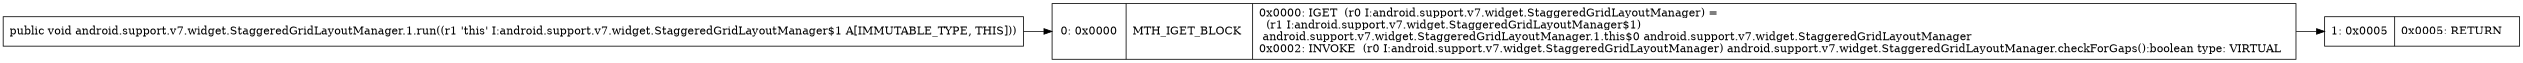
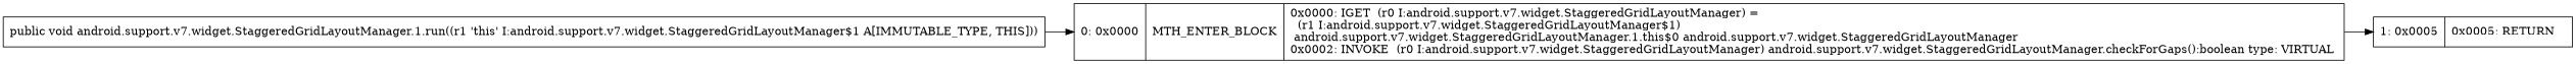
  digraph {
    rankdir=LR
    node [shape=record]
-   n1 [label="{0\:\ 0x0000|MTH_IGET_BLOCK\l|0x0000: IGET  (r0 I:android.support.v7.widget.StaggeredGridLayoutManager) = \l  (r1 I:android.support.v7.widget.StaggeredGridLayoutManager$1)\l android.support.v7.widget.StaggeredGridLayoutManager.1.this$0 android.support.v7.widget.StaggeredGridLayoutManager \l0x0002: INVOKE  (r0 I:android.support.v7.widget.StaggeredGridLayoutManager) android.support.v7.widget.StaggeredGridLayoutManager.checkForGaps():boolean type: VIRTUAL \l}"]
+   n1 [label="{0\:\ 0x0000|MTH_ENTER_BLOCK\l|0x0000: IGET  (r0 I:android.support.v7.widget.StaggeredGridLayoutManager) = \l  (r1 I:android.support.v7.widget.StaggeredGridLayoutManager$1)\l android.support.v7.widget.StaggeredGridLayoutManager.1.this$0 android.support.v7.widget.StaggeredGridLayoutManager \l0x0002: INVOKE  (r0 I:android.support.v7.widget.StaggeredGridLayoutManager) android.support.v7.widget.StaggeredGridLayoutManager.checkForGaps():boolean type: VIRTUAL \l}"]
    n2 [label="{1\:\ 0x0005|0x0005: RETURN   \l}"]
    n3 [label="{public void android.support.v7.widget.StaggeredGridLayoutManager.1.run((r1 'this' I:android.support.v7.widget.StaggeredGridLayoutManager$1 A[IMMUTABLE_TYPE, THIS])) }"]
    n1 -> n2
    n3 -> n1
  }
